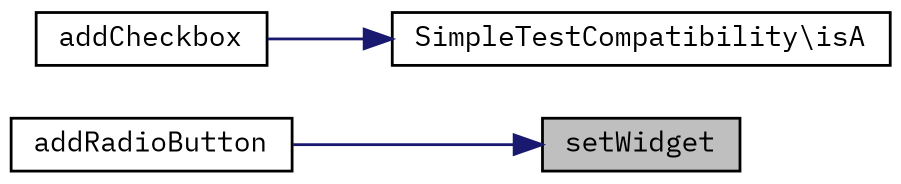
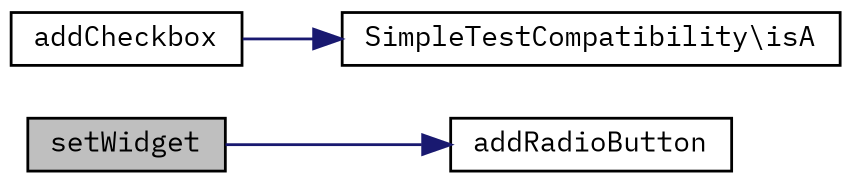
  digraph {
    fontname="IBM Plex Mono"
    rankdir=LR
    node [color=black fillcolor=white fontname="IBM Plex Mono" fontsize=10 shape=record style=filled]
    edge [color=midnightblue fontname="IBM Plex Mono" fontsize=10 labelfontname=Helvetica labelfontsize=10 style=solid]
    n1 [fillcolor=grey75 fontcolor=black height=0.2 label=setWidget width=0.4]
    n2 [height=0.2 label=addRadioButton width=0.4]
    n3 [height=0.2 label=addCheckbox width=0.4]
    n4 [height=0.2 label="SimpleTestCompatibility\\isA" width=0.4]
-   n2 -> n1
+   n1 -> n2
    n3 -> n4
  }
